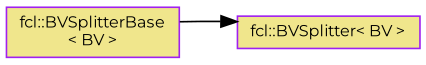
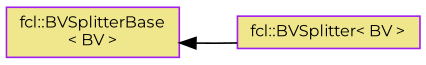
  digraph {
    rankdir=LR
    fontname=Montserrat
    node [color=purple fillcolor=khaki fontname=Montserrat fontsize=10 shape=record style=filled]
    n1 [fontcolor=black height=0.2 label="fcl::BVSplitterBase\l\< BV \>" width=0.4]
    n2 [height=0.2 label="fcl::BVSplitter\< BV \>" width=0.4]
-   n2 -> n1 [color=black dir=back fontname=Montserrat fontsize=10 labelfontname=FreeSans labelfontsize=10 style=solid]
+   n1 -> n2 [color=black dir=back fontname=Montserrat fontsize=10 labelfontname=FreeSans labelfontsize=10 style=solid]
  }
